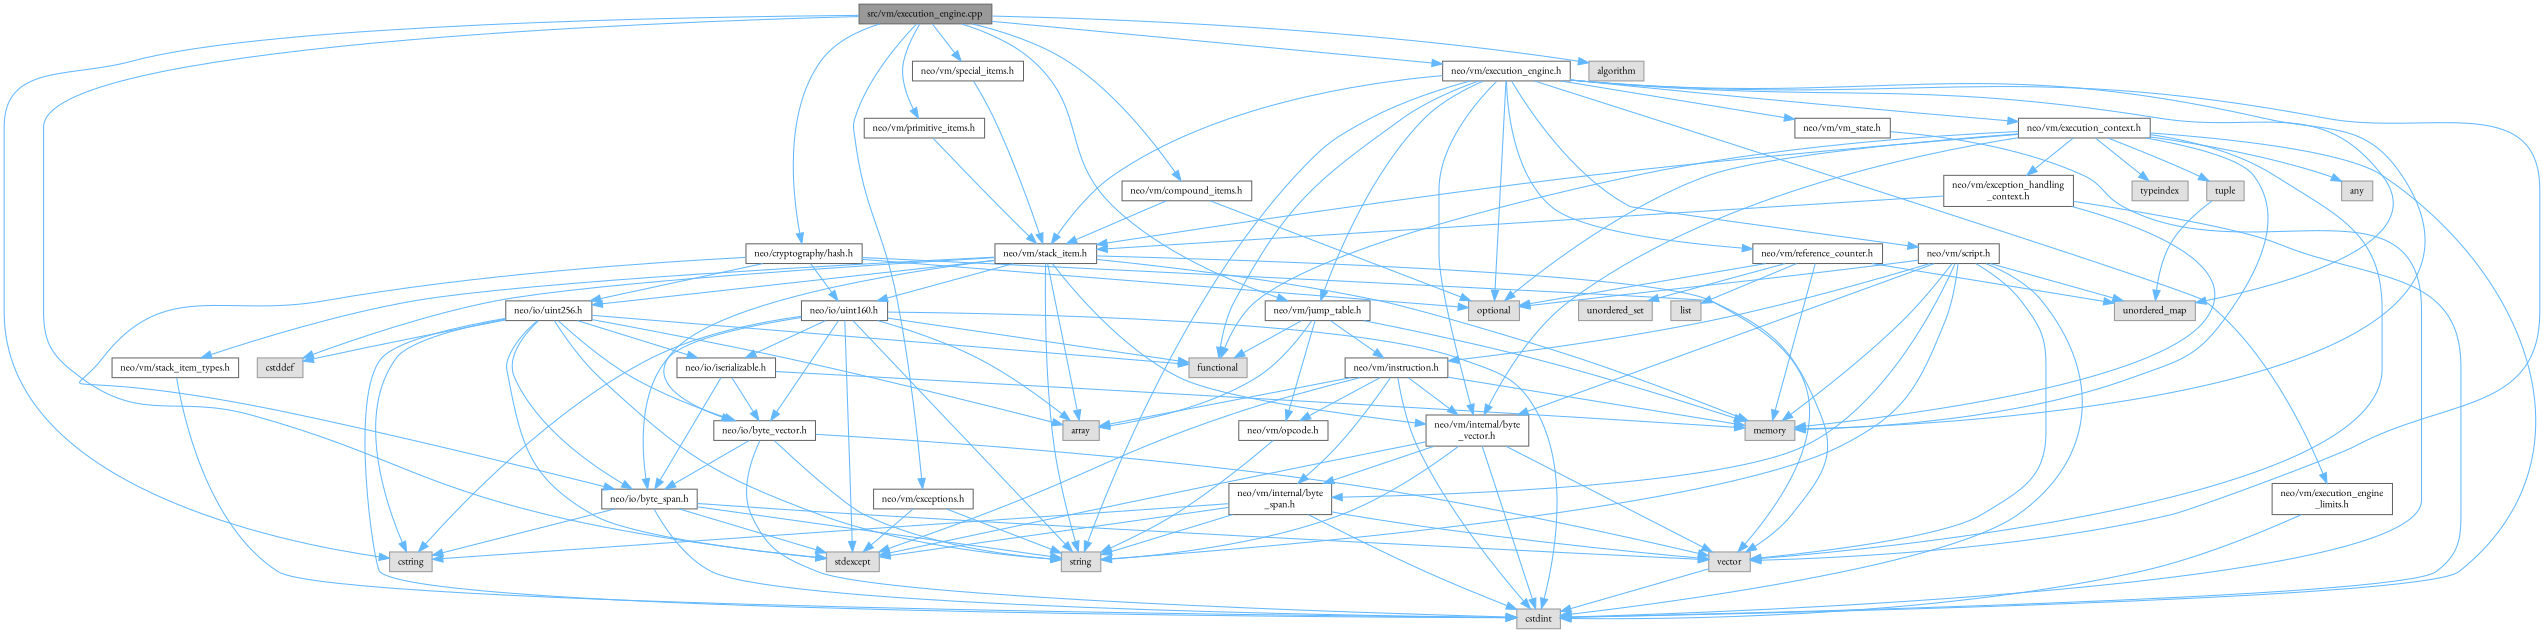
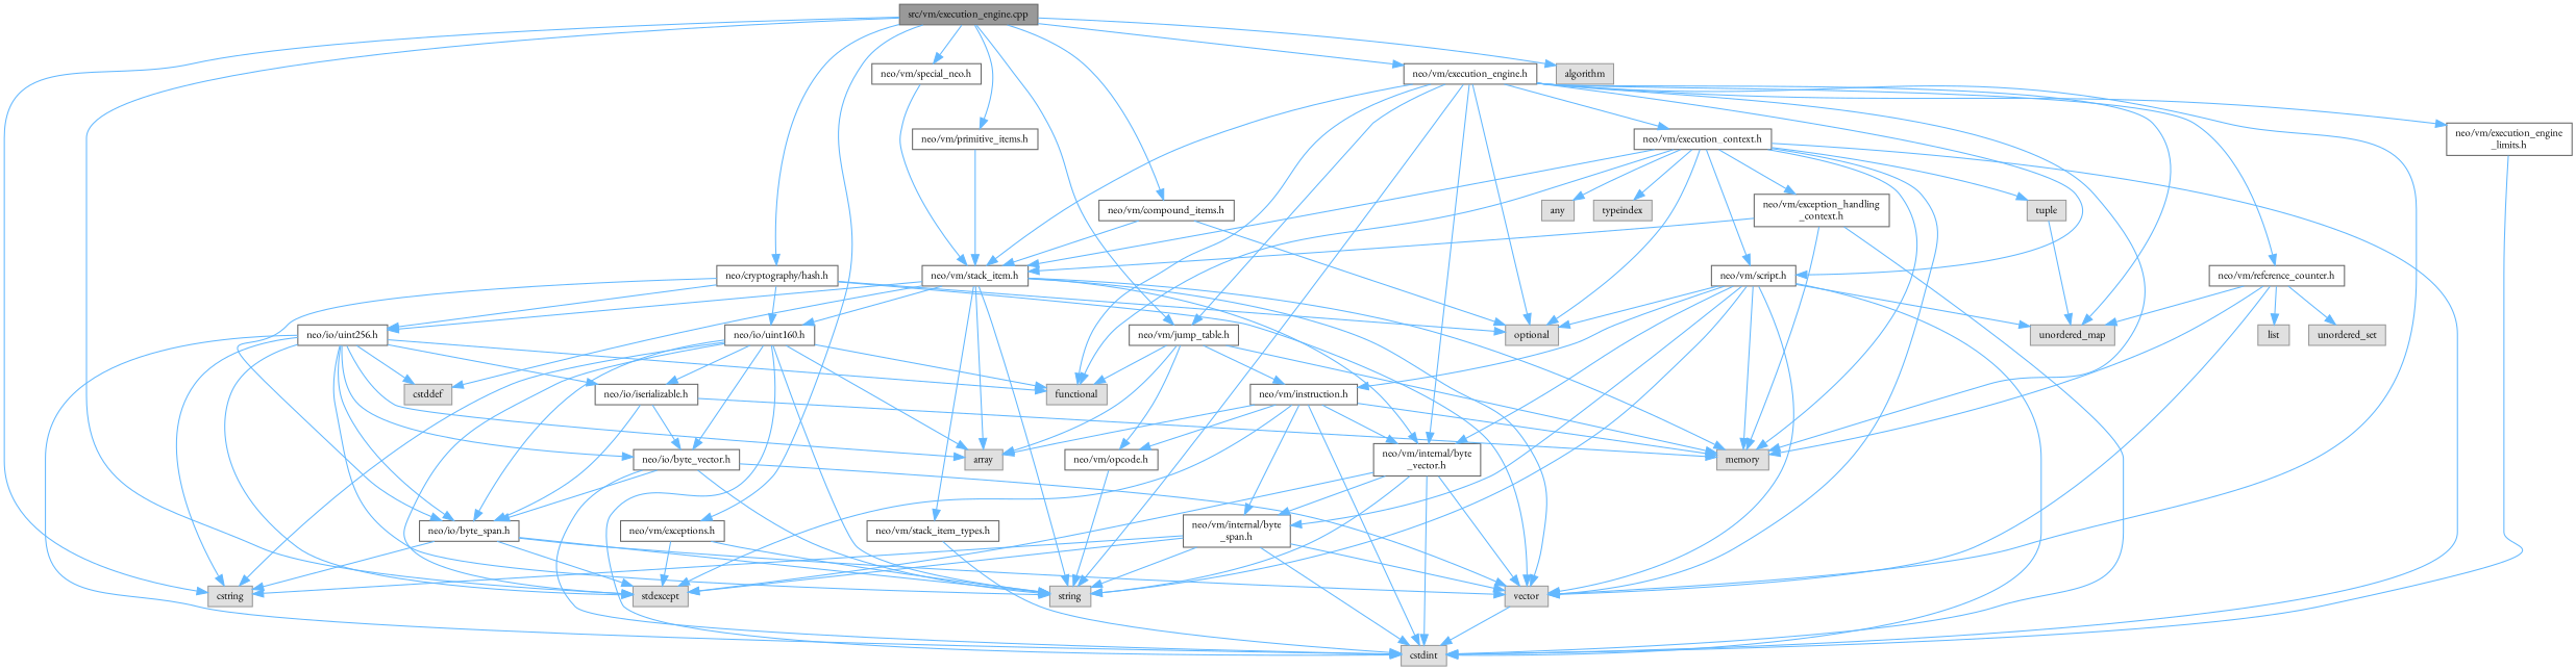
  digraph {
    fontname="EB Garamond"
    node [color=grey40 fillcolor=white fontname="EB Garamond" fontsize=10 shape=box style=filled]
    edge [color=steelblue1 fontname="EB Garamond" fontsize=10 labelfontname=Helvetica labelfontsize=10 style=solid]
    n1 [color=gray40 fillcolor=grey60 fontcolor=black height=0.2 label="src/vm/execution_engine.cpp" width=0.4]
    n2 [height=0.2 label="neo/cryptography/hash.h" width=0.4]
    n3 [color=grey60 fillcolor="#E0E0E0" height=0.2 label=cstring width=0.4]
    n4 [color=grey60 fillcolor="#E0E0E0" height=0.2 label=stdexcept width=0.4]
    n5 [height=0.2 label="neo/vm/compound_items.h" width=0.4]
    n6 [height=0.2 label="neo/vm/exceptions.h" width=0.4]
    n7 [height=0.2 label="neo/vm/execution_engine.h" width=0.4]
    n8 [height=0.2 label="neo/vm/jump_table.h" width=0.4]
    n9 [height=0.2 label="neo/vm/primitive_items.h" width=0.4]
-   n10 [height=0.2 label="neo/vm/special_items.h" width=0.4]
+   n10 [height=0.2 label="neo/vm/special_neo.h" width=0.4]
    n11 [color=grey60 fillcolor="#E0E0E0" height=0.2 label=algorithm width=0.4]
    n12 [height=0.2 label="neo/io/byte_span.h" width=0.4]
    n13 [color=grey60 fillcolor="#E0E0E0" height=0.2 label=vector width=0.4]
    n14 [height=0.2 label="neo/io/uint160.h" width=0.4]
    n15 [height=0.2 label="neo/io/uint256.h" width=0.4]
    n16 [color=grey60 fillcolor="#E0E0E0" height=0.2 label=optional width=0.4]
    n17 [height=0.2 label="neo/vm/stack_item.h" width=0.4]
    n18 [color=grey60 fillcolor="#E0E0E0" height=0.2 label=string width=0.4]
    n19 [color=grey60 fillcolor="#E0E0E0" height=0.2 label=functional width=0.4]
    n20 [color=grey60 fillcolor="#E0E0E0" height=0.2 label=memory width=0.4]
    n21 [height=0.2 label="neo/vm/internal/byte\l_vector.h" width=0.4]
    n22 [height=0.2 label="neo/vm/execution_context.h" width=0.4]
    n23 [height=0.2 label="neo/vm/script.h" width=0.4]
    n24 [color=grey60 fillcolor="#E0E0E0" height=0.2 label=unordered_map width=0.4]
    n25 [height=0.2 label="neo/vm/execution_engine\l_limits.h" width=0.4]
    n26 [height=0.2 label="neo/vm/reference_counter.h" width=0.4]
-   n27 [height=0.2 label="neo/vm/vm_state.h" width=0.4]
    n28 [color=grey60 fillcolor="#E0E0E0" height=0.2 label=array width=0.4]
    n29 [height=0.2 label="neo/vm/instruction.h" width=0.4]
    n30 [height=0.2 label="neo/vm/opcode.h" width=0.4]
    n31 [color=grey60 fillcolor="#E0E0E0" height=0.2 label=cstdint width=0.4]
    n32 [height=0.2 label="neo/io/byte_vector.h" width=0.4]
    n33 [height=0.2 label="neo/io/iserializable.h" width=0.4]
    n34 [color=grey60 fillcolor="#E0E0E0" height=0.2 label=cstddef width=0.4]
    n35 [height=0.2 label="neo/vm/stack_item_types.h" width=0.4]
    n36 [height=0.2 label="neo/vm/internal/byte\l_span.h" width=0.4]
    n37 [height=0.2 label="neo/vm/exception_handling\l_context.h" width=0.4]
    n38 [color=grey60 fillcolor="#E0E0E0" height=0.2 label=any width=0.4]
    n39 [color=grey60 fillcolor="#E0E0E0" height=0.2 label=tuple width=0.4]
    n40 [color=grey60 fillcolor="#E0E0E0" height=0.2 label=typeindex width=0.4]
    n41 [color=grey60 fillcolor="#E0E0E0" height=0.2 label=list width=0.4]
    n42 [color=grey60 fillcolor="#E0E0E0" height=0.2 label=unordered_set width=0.4]
    n1 -> n2
    n1 -> n3
    n1 -> n4
    n1 -> n5
    n1 -> n6
    n1 -> n7
    n1 -> n8
    n1 -> n9
    n1 -> n10
    n1 -> n11
    n2 -> n12
    n2 -> n13
    n2 -> n14
    n2 -> n15
    n2 -> n16
    n5 -> n16
    n5 -> n17
    n6 -> n4
    n6 -> n18
    n7 -> n8
    n7 -> n13
    n7 -> n16
    n7 -> n17
    n7 -> n18
    n7 -> n19
    n7 -> n20
    n7 -> n21
    n7 -> n22
    n7 -> n23
    n7 -> n24
    n7 -> n25
    n7 -> n26
-   n7 -> n27
    n8 -> n19
    n8 -> n20
    n8 -> n28
    n8 -> n29
    n8 -> n30
    n9 -> n17
    n10 -> n17
    n12 -> n3
    n12 -> n4
    n12 -> n13
    n12 -> n18
-   n12 -> n31
    n13 -> n31
    n14 -> n3
    n14 -> n4
    n14 -> n12
    n14 -> n18
    n14 -> n19
    n14 -> n28
    n14 -> n31
    n14 -> n32
    n14 -> n33
    n15 -> n3
    n15 -> n4
    n15 -> n12
    n15 -> n18
    n15 -> n19
    n15 -> n28
    n15 -> n31
    n15 -> n32
    n15 -> n33
    n15 -> n34
    n17 -> n13
    n17 -> n14
    n17 -> n15
    n17 -> n18
    n17 -> n20
    n17 -> n21
    n17 -> n28
-   n17 -> n32
    n17 -> n34
    n17 -> n35
    n21 -> n4
    n21 -> n13
    n21 -> n18
    n21 -> n31
    n21 -> n36
    n22 -> n13
    n22 -> n16
    n22 -> n17
    n22 -> n19
    n22 -> n20
-   n22 -> n21
+   n22 -> n23
    n22 -> n31
    n22 -> n37
    n22 -> n38
    n22 -> n39
    n22 -> n40
    n23 -> n13
    n23 -> n16
    n23 -> n18
    n23 -> n20
    n23 -> n21
    n23 -> n24
    n23 -> n29
    n23 -> n31
    n23 -> n36
    n25 -> n31
-   n26 -> n16
+   n26 -> n13
    n26 -> n20
    n26 -> n24
    n26 -> n41
    n26 -> n42
-   n27 -> n31
    n29 -> n4
    n29 -> n20
    n29 -> n21
    n29 -> n28
    n29 -> n30
    n29 -> n31
    n29 -> n36
    n30 -> n18
    n32 -> n12
    n32 -> n13
    n32 -> n18
    n32 -> n31
    n33 -> n12
    n33 -> n20
    n33 -> n32
    n35 -> n31
    n36 -> n3
    n36 -> n4
    n36 -> n13
    n36 -> n18
    n36 -> n31
    n37 -> n17
    n37 -> n20
    n37 -> n31
    n39 -> n24
  }
